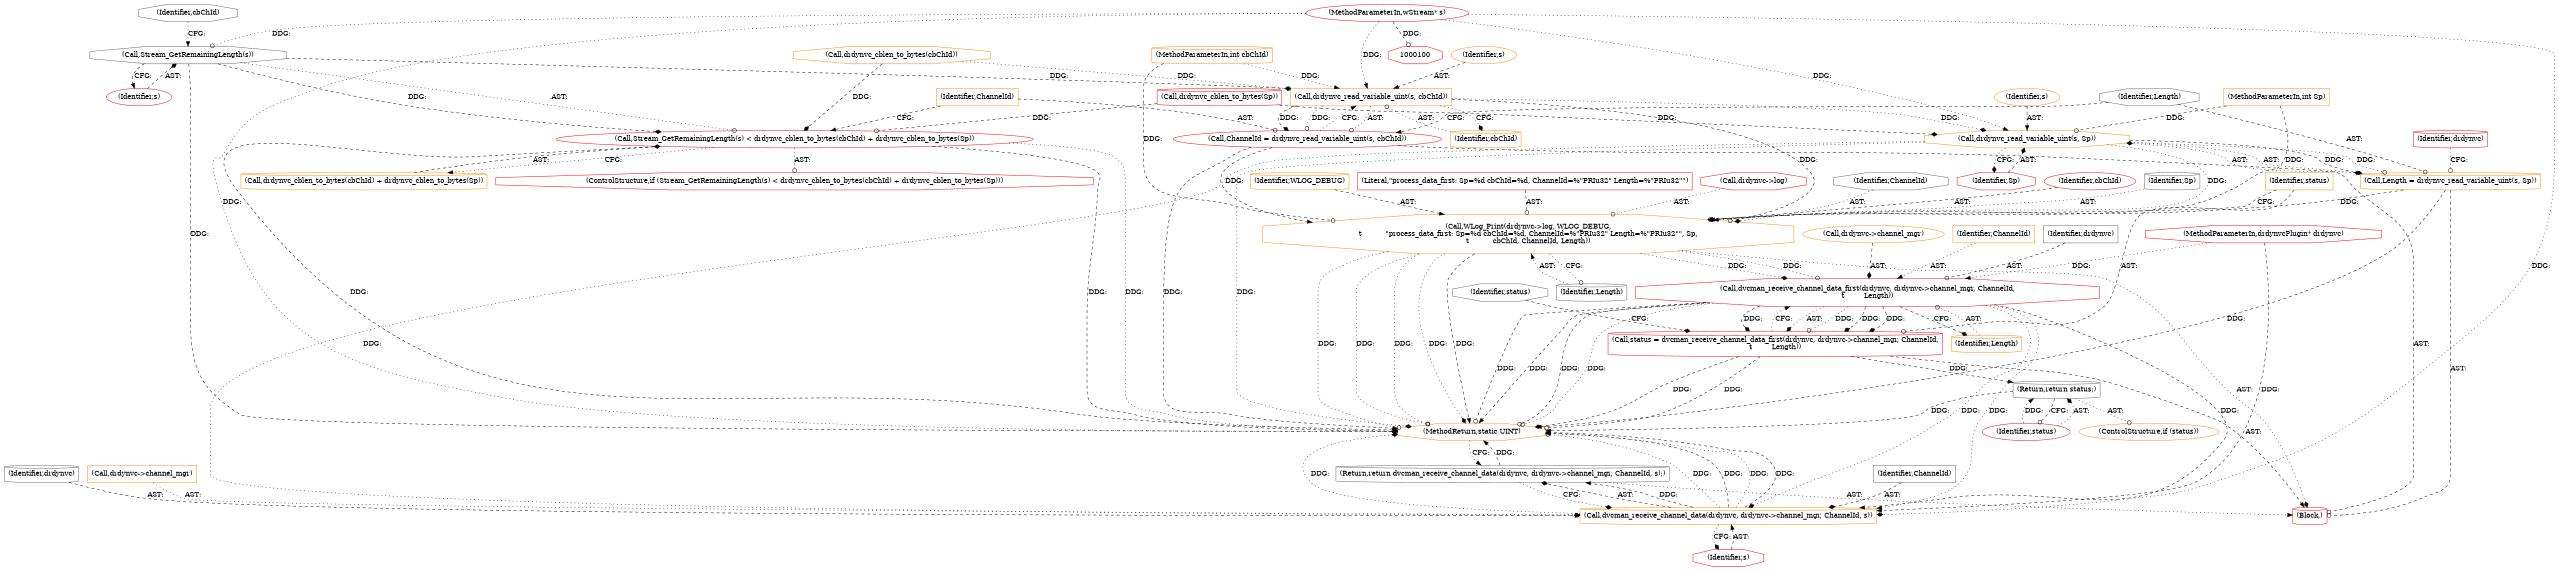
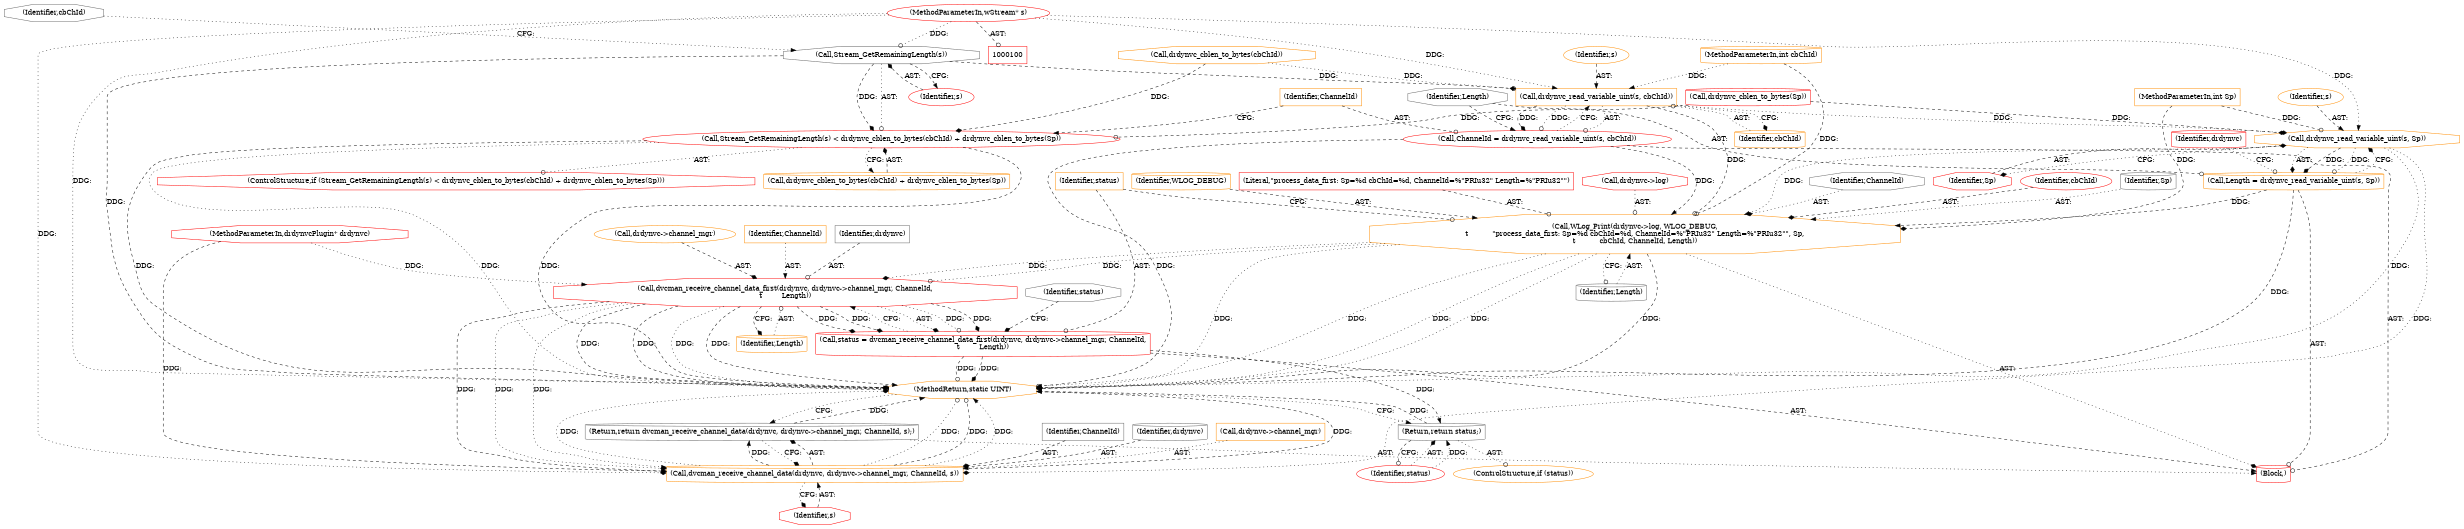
  digraph {
    node [color=darkorange shape=cylinder]
    edge [arrowhead=normal style=dashed]
    n1 [color=gray40 label="(Call,Stream_GetRemainingLength(s))" shape=octagon]
    n2 [color=red label="(Call,Stream_GetRemainingLength(s) < drdynvc_cblen_to_bytes(cbChId) + drdynvc_cblen_to_bytes(Sp))" shape=ellipse]
    n3 [label="(Call,drdynvc_read_variable_uint(s, cbChId))" shape=box]
    n4 [label="(MethodReturn,static UINT)" shape=octagon]
    n5 [color=red label="(Identifier,s)" shape=ellipse]
    n6 [color=red label="(ControlStructure,if (Stream_GetRemainingLength(s) < drdynvc_cblen_to_bytes(cbChId) + drdynvc_cblen_to_bytes(Sp)))" shape=octagon]
    n7 [label="(Call,drdynvc_cblen_to_bytes(cbChId) + drdynvc_cblen_to_bytes(Sp))"]
    n8 [label="(Call,drdynvc_read_variable_uint(s, Sp))" shape=octagon]
    n9 [color=red label="(Call,ChannelId = drdynvc_read_variable_uint(s, cbChId))" shape=ellipse]
    n10 [label="(Call,WLog_Print(drdynvc->log, WLOG_DEBUG,\n\t           \"process_data_first: Sp=%d cbChId=%d, ChannelId=%\"PRIu32\" Length=%\"PRIu32\"\", Sp,\n\t           cbChId, ChannelId, Length))" shape=octagon]
    n11 [label="(Identifier,cbChId)"]
    n12 [color=gray40 label="(Return,return status;)"]
    n13 [color=gray40 label="(Return,return dvcman_receive_channel_data(drdynvc, drdynvc->channel_mgr, ChannelId, s);)"]
    n14 [color=red label="(MethodParameterIn,wStream* s)" shape=ellipse]
    n15 [label="(Call,dvcman_receive_channel_data(drdynvc, drdynvc->channel_mgr, ChannelId, s))"]
-   1000100 [color=red shape=octagon]
+   1000100 [color=red shape=box]
    n17 [color=red label="(Identifier,s)" shape=octagon]
    n18 [label="(Call,Length = drdynvc_read_variable_uint(s, Sp))"]
    n19 [color=red label="(Identifier,Sp)" shape=octagon]
    n20 [color=red label="(Block,)"]
    n21 [color=red label="(Call,dvcman_receive_channel_data_first(drdynvc, drdynvc->channel_mgr, ChannelId,\n\t         Length))" shape=octagon]
    n22 [color=gray40 label="(Identifier,Length)"]
    n23 [color=red label="(Call,status = dvcman_receive_channel_data_first(drdynvc, drdynvc->channel_mgr, ChannelId,\n\t         Length))"]
    n24 [label="(Identifier,Length)"]
    n25 [label="(ControlStructure,if (status))" shape=ellipse]
    n26 [color=red label="(Identifier,status)" shape=ellipse]
    n27 [color=gray40 label="(Identifier,ChannelId)" shape=octagon]
    n28 [color=gray40 label="(Identifier,ChannelId)" shape=box]
    n29 [color=gray40 label="(Identifier,drdynvc)"]
    n30 [label="(Identifier,status)" shape=box]
    n31 [color=red label="(Identifier,cbChId)" shape=ellipse]
    n32 [label="(Call,drdynvc->channel_mgr)" shape=box]
    n33 [label="(Identifier,s)" shape=ellipse]
    n34 [color=gray40 label="(Identifier,Sp)"]
    n35 [label="(Call,drdynvc->channel_mgr)" shape=ellipse]
    n36 [color=gray40 label="(Identifier,status)" shape=octagon]
    n37 [label="(Call,drdynvc_cblen_to_bytes(cbChId))" shape=octagon]
    n38 [label="(MethodParameterIn,int cbChId)"]
    n39 [color=gray40 label="(Identifier,Length)" shape=octagon]
    n40 [label="(Identifier,ChannelId)" shape=box]
    n41 [label="(Identifier,WLOG_DEBUG)"]
    n42 [label="(Identifier,ChannelId)" shape=box]
    n43 [color=gray40 label="(Identifier,cbChId)" shape=octagon]
    n44 [color=red label="(Identifier,drdynvc)"]
    n45 [color=gray40 label="(Identifier,drdynvc)" shape=box]
    n46 [color=red label="(Literal,\"process_data_first: Sp=%d cbChId=%d, ChannelId=%\"PRIu32\" Length=%\"PRIu32\"\")" shape=box]
    n47 [color=red label="(Call,drdynvc_cblen_to_bytes(Sp))"]
    n48 [label="(MethodParameterIn,int Sp)" shape=box]
    n49 [label="(Identifier,s)" shape=ellipse]
    n50 [color=red label="(MethodParameterIn,drdynvcPlugin* drdynvc)" shape=octagon]
    n51 [color=red label="(Call,drdynvc->log)" shape=octagon]
    n1 -> n2 [arrowhead=odot label="AST: " style=dotted]
    n1 -> n2 [arrowhead=diamond label="DDG: "]
    n1 -> n3 [arrowhead=diamond label="DDG: "]
    n1 -> n4 [arrowhead=odot label="DDG: "]
    n1 -> n5 [label="CFG: "]
    n2 -> n4 [label="DDG: " style=dotted]
    n2 -> n4 [label="DDG: "]
    n2 -> n4 [arrowhead=odot label="DDG: "]
    n2 -> n6 [arrowhead=odot label="AST: " style=dotted]
    n2 -> n7 [label="CFG: " style=dotted]
    n3 -> n8 [arrowhead=diamond label="DDG: " style=dotted]
    n3 -> n9 [arrowhead=odot label="AST: " style=dotted]
    n3 -> n9 [arrowhead=diamond label="DDG: "]
    n3 -> n9 [arrowhead=odot label="DDG: " style=dotted]
    n3 -> n10 [arrowhead=odot label="DDG: "]
    n3 -> n11 [arrowhead=diamond label="CFG: " style=dotted]
+   n4 -> n12 [label="CFG: " style=dotted]
    n4 -> n13 [label="CFG: " style=dotted]
    n5 -> n1 [arrowhead=diamond label="AST: "]
    n7 -> n2 [arrowhead=diamond label="AST: "]
    n8 -> n4 [arrowhead=diamond label="DDG: " style=dotted]
    n8 -> n10 [label="DDG: " style=dotted]
    n8 -> n15 [arrowhead=diamond label="DDG: " style=dotted]
    n8 -> n18 [arrowhead=diamond label="AST: " style=dotted]
    n8 -> n18 [arrowhead=diamond label="DDG: "]
    n8 -> n18 [arrowhead=odot label="DDG: " style=dotted]
    n8 -> n19 [arrowhead=diamond label="CFG: " style=dotted]
    n9 -> n3 [label="CFG: " style=dotted]
    n9 -> n4 [label="DDG: "]
    n9 -> n10 [label="DDG: "]
    n9 -> n20 [arrowhead=odot label="AST: "]
    n10 -> n4 [arrowhead=odot label="DDG: " style=dotted]
    n10 -> n4 [arrowhead=diamond label="DDG: " style=dotted]
    n10 -> n4 [label="DDG: "]
    n10 -> n4 [arrowhead=odot label="DDG: " style=dotted]
    n10 -> n4 [arrowhead=odot label="DDG: " style=dotted]
    n10 -> n20 [arrowhead=diamond label="AST: " style=dotted]
    n10 -> n21 [arrowhead=diamond label="DDG: " style=dotted]
    n10 -> n21 [arrowhead=odot label="DDG: " style=dotted]
    n10 -> n22 [arrowhead=odot label="CFG: " style=dotted]
    n11 -> n3 [arrowhead=odot label="AST: " style=dotted]
    n12 -> n4 [label="DDG: "]
    n12 -> n25 [arrowhead=odot label="AST: " style=dotted]
    n12 -> n26 [arrowhead=odot label="CFG: "]
    n13 -> n4 [label="DDG: "]
    n13 -> n15 [arrowhead=diamond label="CFG: " style=dotted]
    n13 -> n20 [label="AST: " style=dotted]
    n14 -> n1 [arrowhead=odot label="DDG: " style=dotted]
    n14 -> n3 [label="DDG: " style=dotted]
    n14 -> n4 [arrowhead=diamond label="DDG: " style=dotted]
    n14 -> n8 [label="DDG: " style=dotted]
    n14 -> n15 [arrowhead=diamond label="DDG: " style=dotted]
-   n14 -> 1000100 [arrowhead=odot label="DDG: "]
+   n14 -> 1000100 [arrowhead=odot label="AST: "]
    n15 -> n4 [arrowhead=odot label="DDG: " style=dotted]
    n15 -> n4 [arrowhead=odot label="DDG: "]
    n15 -> n4 [label="DDG: " style=dotted]
    n15 -> n4 [label="DDG: "]
    n15 -> n4 [arrowhead=diamond label="DDG: " style=dotted]
    n15 -> n13 [arrowhead=diamond label="AST: "]
    n15 -> n13 [label="DDG: "]
    n15 -> n17 [arrowhead=diamond label="CFG: " style=dotted]
    n17 -> n15 [label="AST: "]
    n18 -> n4 [label="DDG: "]
-   n18 -> n8 [arrowhead=diamond label="AST: " style=dotted]
+   n18 -> n8 [arrowhead=diamond label="CFG: " style=dotted]
    n18 -> n10 [label="DDG: "]
    n18 -> n20 [arrowhead=odot label="AST: "]
    n19 -> n8 [arrowhead=diamond label="AST: "]
    n21 -> n4 [arrowhead=odot label="DDG: "]
    n21 -> n4 [arrowhead=odot label="DDG: "]
    n21 -> n4 [arrowhead=odot label="DDG: " style=dotted]
    n21 -> n4 [label="DDG: "]
    n21 -> n15 [arrowhead=diamond label="DDG: " style=dotted]
    n21 -> n15 [label="DDG: " style=dotted]
    n21 -> n15 [label="DDG: "]
    n21 -> n23 [arrowhead=diamond label="AST: " style=dotted]
    n21 -> n23 [arrowhead=odot label="DDG: " style=dotted]
    n21 -> n23 [arrowhead=diamond label="DDG: "]
    n21 -> n23 [arrowhead=diamond label="DDG: "]
    n21 -> n23 [arrowhead=diamond label="DDG: "]
    n21 -> n24 [arrowhead=diamond label="CFG: "]
    n22 -> n10 [label="AST: " style=dotted]
    n23 -> n4 [arrowhead=odot label="DDG: "]
    n23 -> n4 [arrowhead=diamond label="DDG: "]
    n23 -> n12 [label="DDG: "]
    n23 -> n20 [label="AST: "]
    n23 -> n21 [label="CFG: " style=dotted]
    n24 -> n21 [arrowhead=odot label="AST: " style=dotted]
    n26 -> n12 [arrowhead=diamond label="AST: " style=dotted]
    n26 -> n12 [label="DDG: " style=dotted]
    n27 -> n10 [arrowhead=diamond label="AST: " style=dotted]
    n28 -> n15 [arrowhead=diamond label="AST: "]
    n29 -> n15 [label="AST: "]
    n30 -> n10 [arrowhead=odot label="CFG: "]
    n30 -> n23 [arrowhead=odot label="AST: "]
    n31 -> n10 [arrowhead=diamond label="AST: "]
    n32 -> n15 [label="AST: " style=dotted]
    n33 -> n3 [label="AST: "]
    n34 -> n10 [label="AST: " style=dotted]
    n35 -> n21 [arrowhead=diamond label="AST: "]
    n36 -> n23 [arrowhead=diamond label="CFG: "]
    n37 -> n2 [arrowhead=diamond label="DDG: "]
    n37 -> n3 [arrowhead=odot label="DDG: " style=dotted]
    n38 -> n3 [label="DDG: " style=dotted]
    n38 -> n10 [arrowhead=odot label="DDG: "]
    n39 -> n9 [label="CFG: "]
    n39 -> n18 [arrowhead=odot label="AST: "]
    n40 -> n21 [label="AST: " style=dotted]
    n41 -> n10 [label="AST: "]
    n42 -> n2 [label="CFG: "]
    n42 -> n9 [arrowhead=odot label="AST: "]
    n43 -> n1 [label="CFG: " style=dotted]
    n44 -> n18 [arrowhead=odot label="CFG: " style=dotted]
    n45 -> n21 [arrowhead=odot label="AST: "]
    n46 -> n10 [arrowhead=odot label="AST: "]
    n47 -> n2 [arrowhead=odot label="DDG: "]
    n47 -> n8 [arrowhead=diamond label="DDG: "]
    n48 -> n8 [arrowhead=odot label="DDG: "]
    n48 -> n10 [arrowhead=diamond label="DDG: "]
    n49 -> n8 [label="AST: "]
    n50 -> n15 [label="DDG: "]
    n50 -> n21 [label="DDG: " style=dotted]
    n51 -> n10 [arrowhead=odot label="AST: " style=dotted]
  }
